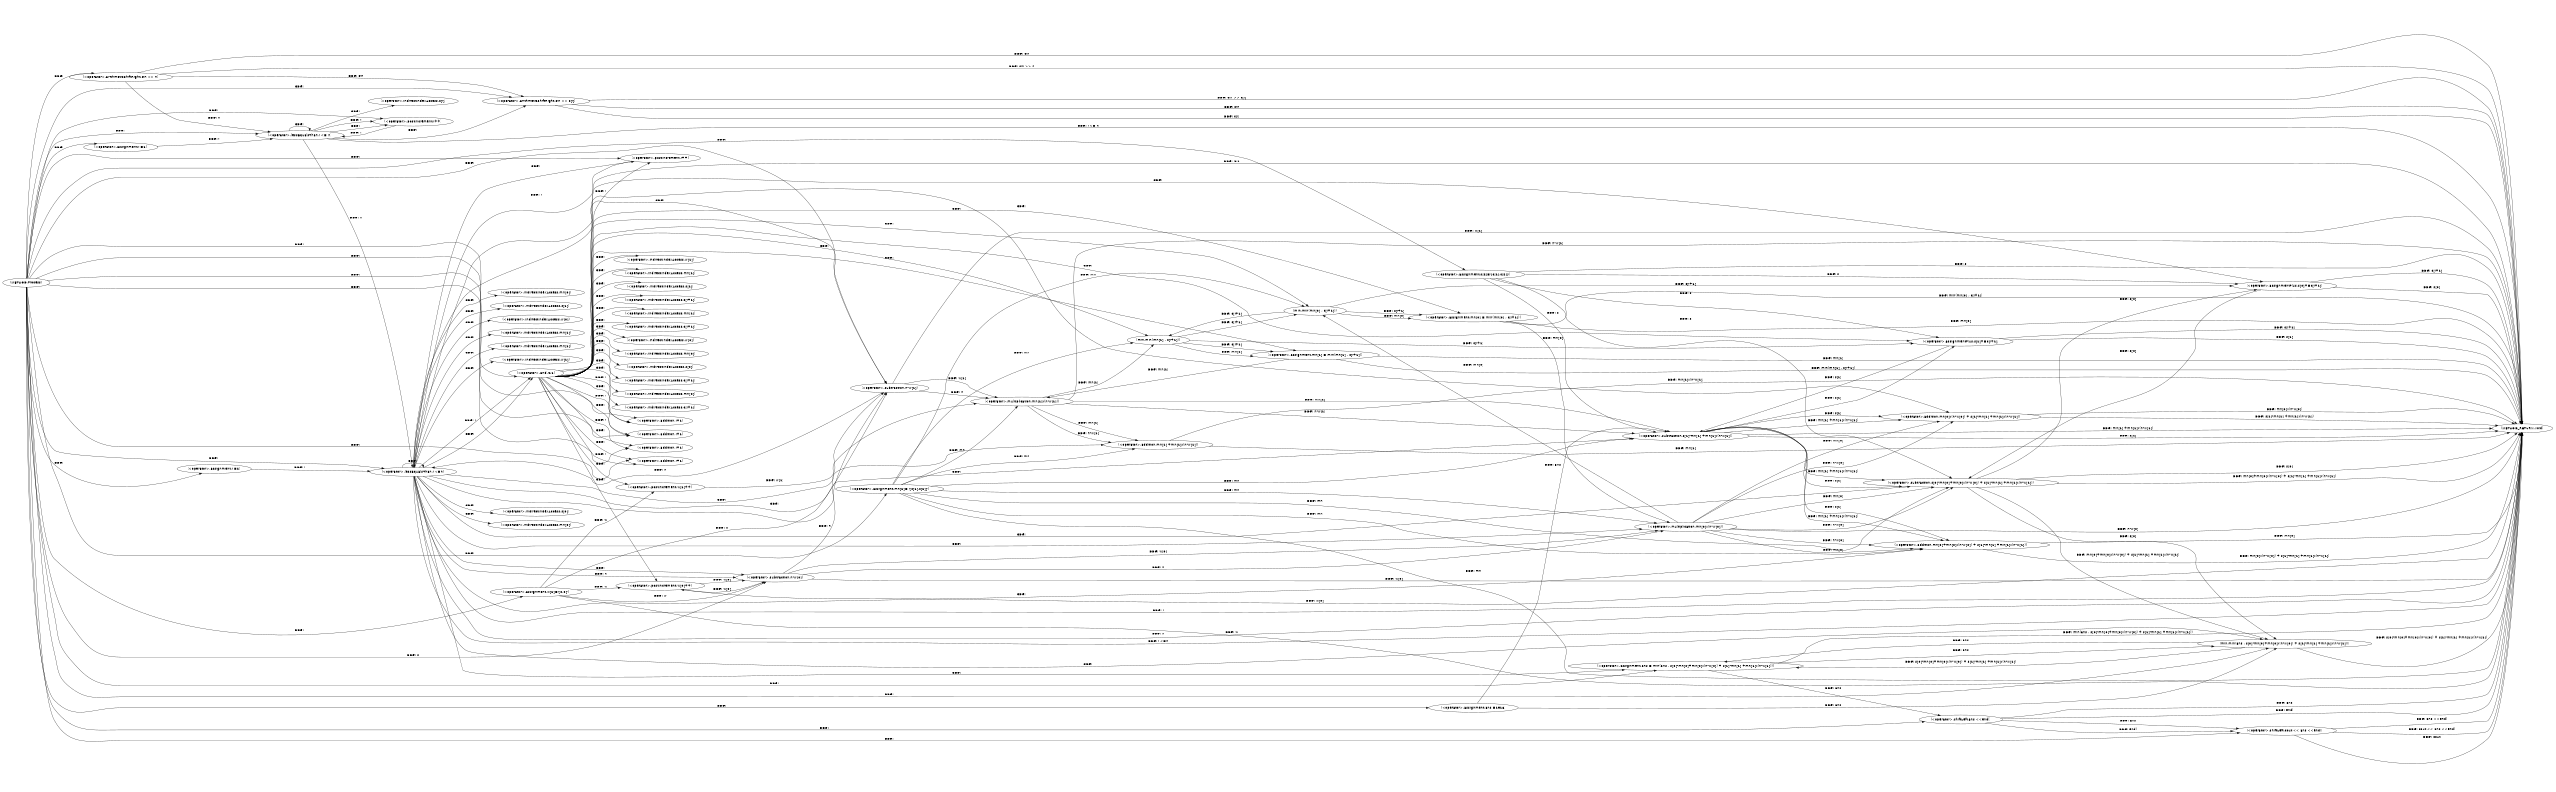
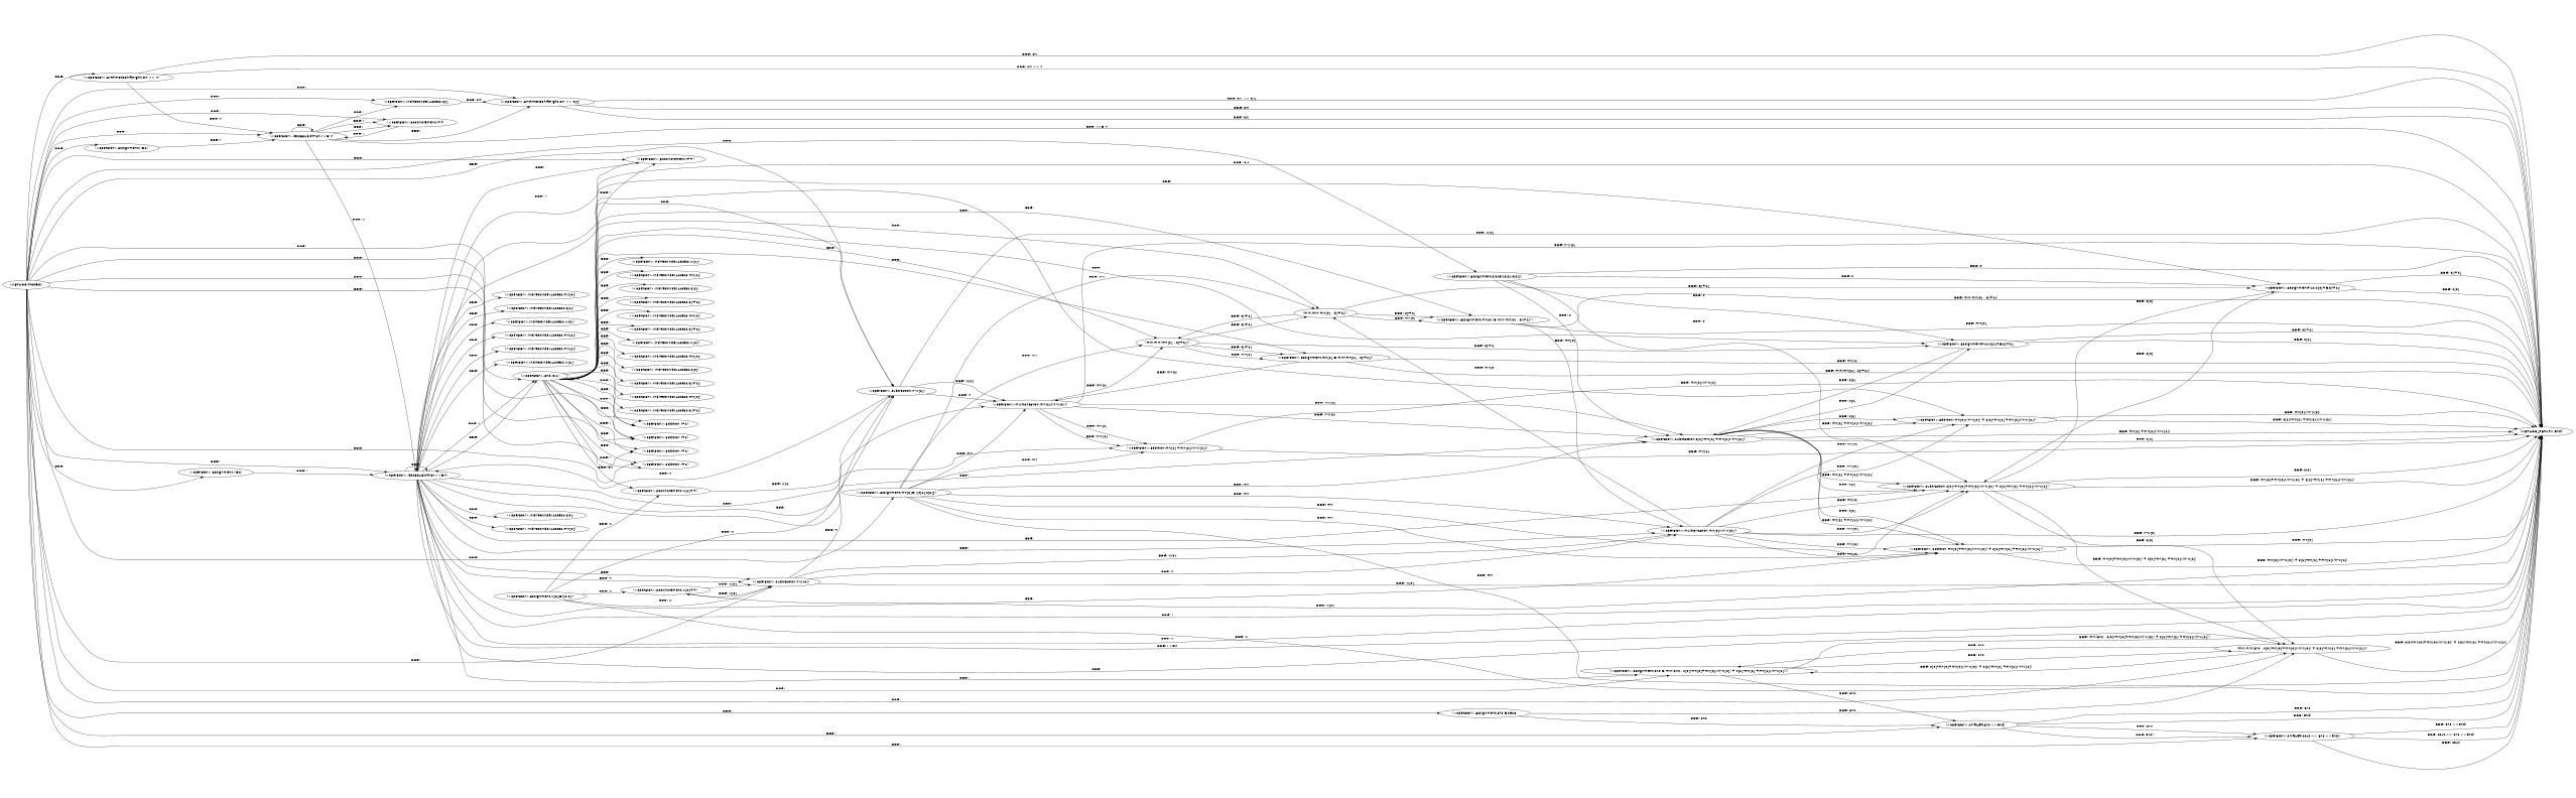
  digraph {
    fontname="DejaVu Sans"
    rankdir=LR
    node [fontname="DejaVu Sans"]
    edge [fontname="DejaVu Sans"]
    n1 [label="(METHOD,Process)"]
    n2 [label="(<operator>.arithmeticShiftRight,cin >> n)"]
    n3 [label="(<operator>.assignment,ans =1e18)"]
    n4 [label="(<operator>.assignment,w[2]={0,0})"]
    n5 [label="(<operator>.assignment,s[2]={c[1],c[2]})"]
    n6 [label="(<operator>.assignment,mn[2]= {c[1],c[2]})"]
    n7 [label="(<operator>.shiftLeft,cout << ans <<endl)"]
    n8 [label="(<operator>.assignment,i =1)"]
    n9 [label="(<operator>.lessEqualsThan,i <= n)"]
    n10 [label="(<operator>.postIncrement,i++)"]
    n11 [label="(<operator>.arithmeticShiftRight,cin >> c[i])"]
    n12 [label="(<operator>.assignment,i =2)"]
    n13 [label="(<operator>.lessEqualsThan,i <=n)"]
    n14 [label="(<operator>.postIncrement,i++)"]
    n15 [label="(<operator>.assignment,ans = min(ans , s[0]-mn[0]+mn[0]*(n-w[0]) + s[1]-mn[1] +mn[1]*(n-w[1])))"]
    n16 [label="(<operator>.shiftLeft,ans <<endl)"]
    n17 [label="(<operator>.and,i&1)"]
    n18 [label="(min,min(ans , s[0]-mn[0]+mn[0]*(n-w[0]) + s[1]-mn[1] +mn[1]*(n-w[1])))"]
    n19 [label="(<operator>.addition,i+1)"]
    n20 [label="(<operator>.addition,i+1)"]
    n21 [label="(<operator>.addition,i+1)"]
    n22 [label="(<operator>.subtraction,n-w[0])"]
    n23 [label="(<operator>.addition,i+1)"]
    n24 [label="(<operator>.subtraction,n-w[1])"]
-   n25 [label="(METHOD_RETURN,void)"]
+   n25 [label="(METHOD_RETURN,endl)"]
    n26 [label="(<operator>.postIncrement,w[1]++)"]
    n27 [label="(<operator>.postIncrement,w[0]++)"]
    n28 [label="(<operator>.assignmentPlus,s[1]+=c[i+1])"]
    n29 [label="(<operator>.subtraction,s[0]-mn[0]+mn[0]*(n-w[0]) + s[1]-mn[1] +mn[1]*(n-w[1]))"]
    n30 [label="(<operator>.assignmentPlus,s[0]+=c[i+1])"]
    n31 [label="(<operator>.subtraction,s[1]-mn[1] +mn[1]*(n-w[1]))"]
    n32 [label="(<operator>.addition,mn[0]+mn[0]*(n-w[0]) + s[1]-mn[1] +mn[1]*(n-w[1]))"]
    n33 [label="(min,min(mn[1] , c[i+1]))"]
    n34 [label="(min,min(mn[0] , c[i+1]))"]
    n35 [label="(<operator>.multiplication,mn[0]*(n-w[0]))"]
    n36 [label="(<operator>.addition,mn[1] +mn[1]*(n-w[1]))"]
    n37 [label="(<operator>.multiplication,mn[1]*(n-w[1]))"]
    n38 [label="(<operator>.indirectIndexAccess,c[i])"]
    n39 [label="(<operator>.addition,mn[0]*(n-w[0]) + s[1]-mn[1] +mn[1]*(n-w[1]))"]
    n40 [label="(<operator>.indirectIndexAccess,s[0])"]
    n41 [label="(<operator>.indirectIndexAccess,mn[0])"]
    n42 [label="(<operator>.indirectIndexAccess,mn[0])"]
    n43 [label="(<operator>.indirectIndexAccess,s[1])"]
    n44 [label="(<operator>.indirectIndexAccess,w[0])"]
    n45 [label="(<operator>.indirectIndexAccess,mn[1])"]
    n46 [label="(<operator>.indirectIndexAccess,mn[1])"]
    n47 [label="(<operator>.indirectIndexAccess,w[1])"]
    n48 [label="(<operator>.assignment,mn[1] = min(mn[1] , c[i+1]))"]
    n49 [label="(<operator>.assignment,mn[0] = min(mn[0] , c[i+1]))"]
    n50 [label="(<operator>.indirectIndexAccess,w[1])"]
    n51 [label="(<operator>.indirectIndexAccess,mn[1])"]
    n52 [label="(<operator>.indirectIndexAccess,s[1])"]
    n53 [label="(<operator>.indirectIndexAccess,c[i+1])"]
    n54 [label="(<operator>.indirectIndexAccess,mn[1])"]
    n55 [label="(<operator>.indirectIndexAccess,c[i+1])"]
    n56 [label="(<operator>.indirectIndexAccess,w[0])"]
    n57 [label="(<operator>.indirectIndexAccess,mn[0])"]
    n58 [label="(<operator>.indirectIndexAccess,s[0])"]
    n59 [label="(<operator>.indirectIndexAccess,c[i+1])"]
    n60 [label="(<operator>.indirectIndexAccess,mn[0])"]
    n61 [label="(<operator>.indirectIndexAccess,c[i+1])"]
    n1 -> n2 [label="DDG: "]
    n1 -> n3 [label="DDG: "]
-   n1 -> n4 [label="DDG: "]
+   n1 -> n38 [label="DDG: "]
    n1 -> n5 [label="DDG: "]
    n1 -> n6 [label="DDG: "]
    n1 -> n7 [label="DDG: "]
    n1 -> n8 [label="DDG: "]
    n1 -> n9 [label="DDG: "]
    n1 -> n10 [label="DDG: "]
-   n1 -> n11 [label="CDG: "]
+   n1 -> n11 [label="DDG: "]
    n1 -> n12 [label="DDG: "]
    n1 -> n13 [label="DDG: "]
    n1 -> n14 [label="DDG: "]
    n1 -> n15 [label="DDG: "]
    n1 -> n16 [label="DDG: "]
    n1 -> n17 [label="DDG: "]
    n1 -> n18 [label="DDG: "]
    n1 -> n19 [label="DDG: "]
    n1 -> n20 [label="DDG: "]
    n1 -> n21 [label="DDG: "]
-   n1 -> n22 [label="DDG: s"]
+   n1 -> n22 [label="DDG: "]
    n1 -> n23 [label="DDG: "]
-   n1 -> n24 [label="DDG: "]
+   n1 -> n24 [label="CDG: "]
    n2 -> n9 [label="DDG: n"]
-   n2 -> n11 [label="DDG: cin"]
+   n38 -> n11 [label="DDG: cin"]
    n2 -> n25 [label="DDG: cin"]
    n2 -> n25 [label="DDG: cin >> n"]
-   n3 -> n31 [label="DDG: ans"]
+   n3 -> n16 [label="DDG: ans"]
    n3 -> n18 [label="DDG: ans"]
    n4 -> n22 [label="DDG: w"]
    n4 -> n24 [label="DDG: w"]
    n4 -> n25 [label="DDG: w"]
    n4 -> n26 [label="DDG: w"]
    n4 -> n27 [label="DDG: w"]
    n5 -> n25 [label="DDG: s"]
    n5 -> n28 [label="DDG: s"]
    n5 -> n29 [label="DDG: s"]
    n5 -> n30 [label="DDG: s"]
    n5 -> n31 [label="DDG: s"]
    n6 -> n25 [label="DDG: mn"]
    n6 -> n29 [label="DDG: mn"]
    n6 -> n31 [label="DDG: mn"]
    n6 -> n32 [label="DDG: mn"]
    n6 -> n33 [label="DDG: mn"]
    n6 -> n34 [label="DDG: mn"]
    n6 -> n35 [label="DDG: mn"]
    n6 -> n36 [label="DDG: mn"]
    n6 -> n37 [label="DDG: mn"]
    n7 -> n25 [label="DDG: ans <<endl"]
    n7 -> n25 [label="DDG: cout << ans <<endl"]
    n7 -> n25 [label="DDG: cout"]
    n8 -> n9 [label="DDG: i"]
    n9 -> n9 [label="CDG: "]
    n9 -> n10 [label="DDG: i"]
    n9 -> n10 [label="CDG: "]
    n9 -> n11 [label="CDG: "]
    n9 -> n13 [label="DDG: n"]
    n9 -> n25 [label="DDG: i <= n"]
    n9 -> n38 [label="CDG: "]
    n10 -> n9 [label="DDG: i"]
    n11 -> n25 [label="DDG: cin"]
    n11 -> n25 [label="DDG: c[i]"]
    n11 -> n25 [label="DDG: cin >> c[i]"]
    n12 -> n13 [label="DDG: i"]
    n13 -> n13 [label="CDG: "]
    n13 -> n14 [label="CDG: "]
    n13 -> n15 [label="CDG: "]
    n13 -> n17 [label="DDG: i"]
    n13 -> n17 [label="CDG: "]
    n13 -> n18 [label="CDG: "]
    n13 -> n22 [label="DDG: n"]
    n13 -> n22 [label="CDG: "]
    n13 -> n24 [label="CDG: "]
    n13 -> n25 [label="DDG: i"]
    n13 -> n25 [label="DDG: n"]
    n13 -> n25 [label="DDG: i <=n"]
    n13 -> n29 [label="CDG: "]
    n13 -> n31 [label="CDG: "]
    n13 -> n32 [label="CDG: "]
    n13 -> n35 [label="CDG: "]
    n13 -> n36 [label="CDG: "]
    n13 -> n37 [label="CDG: "]
    n13 -> n39 [label="CDG: "]
    n13 -> n40 [label="CDG: "]
    n13 -> n41 [label="CDG: "]
    n13 -> n42 [label="CDG: "]
    n13 -> n43 [label="CDG: "]
    n13 -> n44 [label="CDG: "]
    n13 -> n45 [label="CDG: "]
    n13 -> n46 [label="CDG: "]
    n13 -> n47 [label="CDG: "]
    n14 -> n13 [label="DDG: i"]
    n15 -> n16 [label="DDG: ans"]
    n15 -> n18 [label="DDG: ans"]
    n15 -> n25 [label="DDG: min(ans , s[0]-mn[0]+mn[0]*(n-w[0]) + s[1]-mn[1] +mn[1]*(n-w[1]))"]
    n16 -> n7 [label="DDG: ans"]
    n16 -> n7 [label="DDG: endl"]
    n16 -> n25 [label="DDG: ans"]
    n16 -> n25 [label="DDG: endl"]
    n17 -> n14 [label="DDG: i"]
    n17 -> n19 [label="DDG: i"]
    n17 -> n19 [label="CDG: "]
    n17 -> n20 [label="DDG: i"]
    n17 -> n20 [label="CDG: "]
    n17 -> n21 [label="DDG: i"]
    n17 -> n21 [label="CDG: "]
    n17 -> n23 [label="DDG: i"]
    n17 -> n23 [label="CDG: "]
    n17 -> n25 [label="DDG: i&1"]
-   n17 -> n26 [label="CDG: "]
-   n17 -> n27 [label="CDG: "]
+   n17 -> n26 [label="DDG: cin"]
    n17 -> n28 [label="CDG: "]
    n17 -> n30 [label="CDG: "]
    n17 -> n33 [label="CDG: "]
    n17 -> n34 [label="CDG: "]
    n17 -> n48 [label="CDG: "]
    n17 -> n49 [label="CDG: "]
    n17 -> n50 [label="CDG: "]
    n17 -> n51 [label="CDG: "]
    n17 -> n52 [label="CDG: "]
    n17 -> n53 [label="CDG: "]
    n17 -> n54 [label="CDG: "]
    n17 -> n55 [label="CDG: "]
    n17 -> n56 [label="CDG: "]
    n17 -> n57 [label="CDG: "]
    n17 -> n58 [label="CDG: "]
    n17 -> n59 [label="CDG: "]
    n17 -> n60 [label="CDG: "]
    n17 -> n61 [label="CDG: "]
    n18 -> n15 [label="DDG: s[0]-mn[0]+mn[0]*(n-w[0]) + s[1]-mn[1] +mn[1]*(n-w[1])"]
    n18 -> n15 [label="DDG: ans"]
    n18 -> n25 [label="DDG: s[0]-mn[0]+mn[0]*(n-w[0]) + s[1]-mn[1] +mn[1]*(n-w[1])"]
    n22 -> n24 [label="DDG: n"]
    n22 -> n25 [label="DDG: w[0]"]
    n22 -> n27 [label="DDG: w[0]"]
    n22 -> n35 [label="DDG: w[0]"]
    n22 -> n35 [label="DDG: n"]
    n24 -> n13 [label="DDG: n"]
    n24 -> n25 [label="DDG: w[1]"]
    n24 -> n37 [label="DDG: w[1]"]
    n24 -> n37 [label="DDG: n"]
    n26 -> n24 [label="DDG: w[1]"]
    n27 -> n22 [label="DDG: w[0]"]
    n27 -> n25 [label="DDG: w[0]"]
    n28 -> n25 [label="DDG: s[1]"]
    n28 -> n25 [label="DDG: c[i+1]"]
    n28 -> n31 [label="DDG: s[1]"]
    n29 -> n18 [label="DDG: s[0]"]
    n29 -> n18 [label="DDG: mn[0]+mn[0]*(n-w[0]) + s[1]-mn[1] +mn[1]*(n-w[1])"]
    n29 -> n25 [label="DDG: s[0]"]
    n29 -> n25 [label="DDG: mn[0]+mn[0]*(n-w[0]) + s[1]-mn[1] +mn[1]*(n-w[1])"]
    n29 -> n30 [label="DDG: s[0]"]
    n30 -> n25 [label="DDG: s[0]"]
    n30 -> n25 [label="DDG: c[i+1]"]
    n30 -> n29 [label="DDG: s[0]"]
    n31 -> n25 [label="DDG: s[1]"]
    n31 -> n25 [label="DDG: mn[1] +mn[1]*(n-w[1])"]
    n31 -> n28 [label="DDG: s[1]"]
    n31 -> n29 [label="DDG: s[1]"]
    n31 -> n29 [label="DDG: mn[1] +mn[1]*(n-w[1])"]
    n31 -> n32 [label="DDG: s[1]"]
    n31 -> n32 [label="DDG: mn[1] +mn[1]*(n-w[1])"]
    n31 -> n39 [label="DDG: s[1]"]
    n31 -> n39 [label="DDG: mn[1] +mn[1]*(n-w[1])"]
    n32 -> n25 [label="DDG: mn[0]"]
    n32 -> n25 [label="DDG: mn[0]*(n-w[0]) + s[1]-mn[1] +mn[1]*(n-w[1])"]
    n33 -> n28 [label="DDG: c[i+1]"]
    n33 -> n34 [label="DDG: c[i+1]"]
    n33 -> n48 [label="DDG: c[i+1]"]
    n33 -> n48 [label="DDG: mn[1]"]
    n34 -> n30 [label="DDG: c[i+1]"]
    n34 -> n33 [label="DDG: c[i+1]"]
    n34 -> n49 [label="DDG: mn[0]"]
    n34 -> n49 [label="DDG: c[i+1]"]
    n35 -> n25 [label="DDG: n-w[0]"]
    n35 -> n29 [label="DDG: mn[0]"]
    n35 -> n29 [label="DDG: n-w[0]"]
    n35 -> n32 [label="DDG: mn[0]"]
    n35 -> n32 [label="DDG: n-w[0]"]
    n35 -> n34 [label="DDG: mn[0]"]
    n35 -> n39 [label="DDG: mn[0]"]
    n35 -> n39 [label="DDG: n-w[0]"]
    n36 -> n25 [label="DDG: mn[1]"]
    n36 -> n25 [label="DDG: mn[1]*(n-w[1])"]
    n37 -> n25 [label="DDG: n-w[1]"]
    n37 -> n31 [label="DDG: mn[1]"]
    n37 -> n31 [label="DDG: n-w[1]"]
    n37 -> n33 [label="DDG: mn[1]"]
    n37 -> n36 [label="DDG: mn[1]"]
    n37 -> n36 [label="DDG: n-w[1]"]
    n39 -> n25 [label="DDG: mn[0]*(n-w[0])"]
    n39 -> n25 [label="DDG: s[1]-mn[1] +mn[1]*(n-w[1])"]
    n48 -> n25 [label="DDG: mn[1]"]
    n48 -> n25 [label="DDG: min(mn[1] , c[i+1])"]
    n48 -> n37 [label="DDG: mn[1]"]
    n49 -> n25 [label="DDG: mn[0]"]
    n49 -> n25 [label="DDG: min(mn[0] , c[i+1])"]
    n49 -> n35 [label="DDG: mn[0]"]
  }
